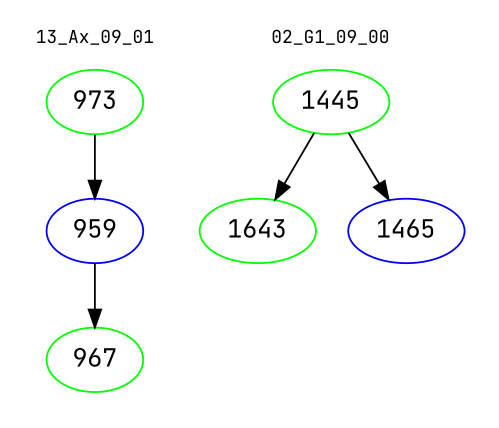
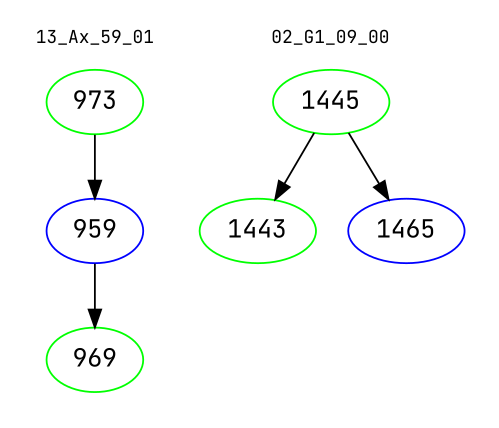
  digraph {
    fontname="JetBrains Mono"
    node [color=green fontname="JetBrains Mono"]
    edge [color=black fontname="JetBrains Mono"]
    n1 [label=973]
    n2 [color=blue label=959]
-   n3 [label=967]
+   n3 [label=969]
    n4 [label=1445]
-   n5 [label=1643]
+   n5 [label=1443]
    n6 [color=blue label=1465]
    subgraph cluster_1 {
      color=white
      fontsize=10
-     label="13_Ax_09_01"
+     label="13_Ax_59_01"
      n1
      n2
      n3
    }
    subgraph cluster_2 {
      color=white
      fontsize=10
      label="02_G1_09_00"
      n4
      n5
      n6
    }
    n1 -> n2
    n2 -> n3
    n4 -> n5
    n4 -> n6
  }
